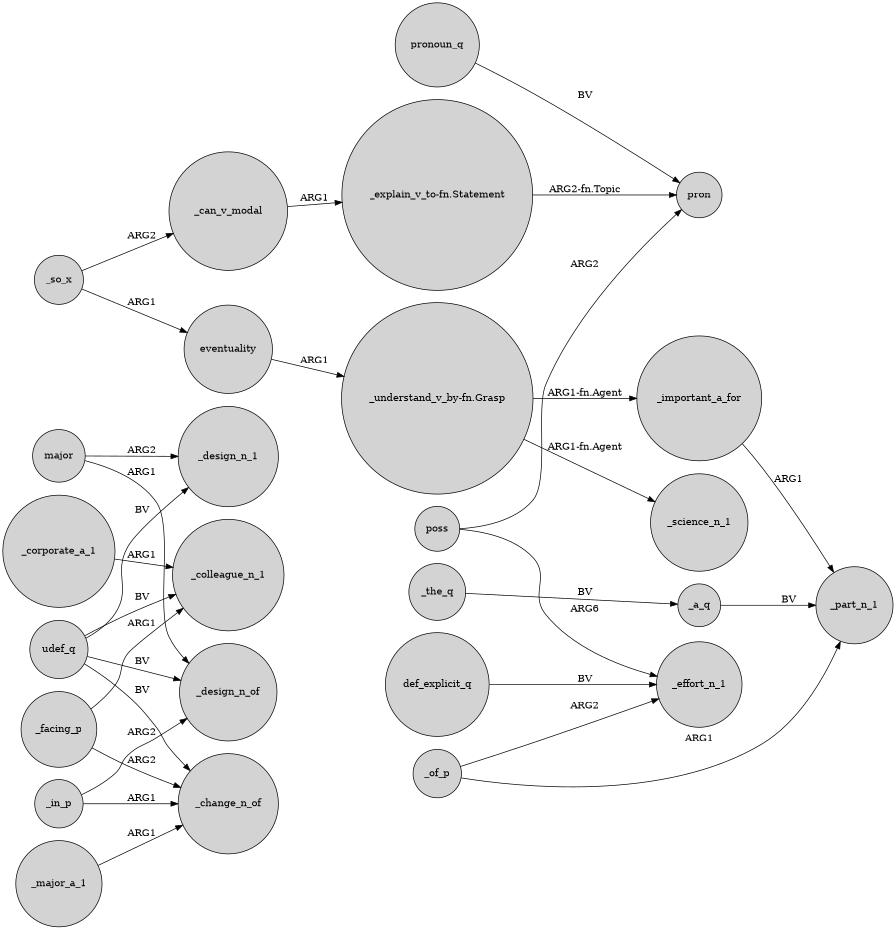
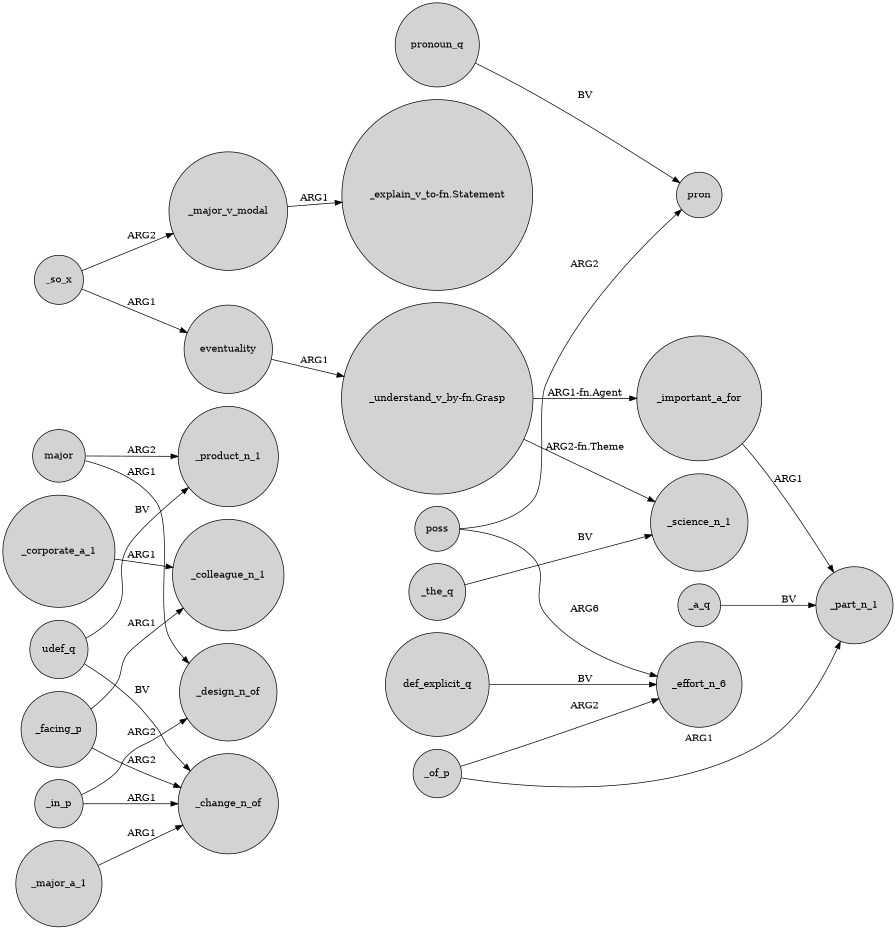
  digraph {
    rankdir=LR
    node [shape=circle style=filled]
    _corporate_a_1
    _colleague_n_1
    poss
    pron
-   _effort_n_1
-   _can_v_modal
+   _effort_n_1 [label=_effort_n_6]
+   _can_v_modal [label=_major_v_modal]
    "_explain_v_to-fn.Statement"
    n8 [label=major]
    _design_n_of
-   _product_n_1 [label=_design_n_1]
+   _product_n_1
    _of_p
    _part_n_1
    _in_p
    _change_n_of
    pronoun_q
    udef_q
    "_understand_v_by-fn.Grasp"
    _science_n_1
    _important_a_for
    _the_q
    _facing_p
    def_explicit_q
    eventuality
    _so_x
    _a_q
    _major_a_1
    _corporate_a_1 -> _colleague_n_1 [label=ARG1]
    poss -> pron [label=ARG2]
    poss -> _effort_n_1 [label=ARG6]
    _can_v_modal -> "_explain_v_to-fn.Statement" [label=ARG1]
-   "_explain_v_to-fn.Statement" -> pron [label="ARG2-fn.Topic"]
    n8 -> _design_n_of [label=ARG1]
    n8 -> _product_n_1 [label=ARG2]
    _of_p -> _effort_n_1 [label=ARG2]
    _of_p -> _part_n_1 [label=ARG1]
    _in_p -> _design_n_of [label=ARG2]
    _in_p -> _change_n_of [label=ARG1]
    pronoun_q -> pron [label=BV]
-   udef_q -> _colleague_n_1 [label=BV]
-   udef_q -> _design_n_of [label=BV]
    udef_q -> _product_n_1 [label=BV]
    udef_q -> _change_n_of [label=BV]
-   "_understand_v_by-fn.Grasp" -> _science_n_1 [label="ARG1-fn.Agent"]
+   "_understand_v_by-fn.Grasp" -> _science_n_1 [label="ARG2-fn.Theme"]
    "_understand_v_by-fn.Grasp" -> _important_a_for [label="ARG1-fn.Agent"]
    _important_a_for -> _part_n_1 [label=ARG1]
-   _the_q -> _a_q [label=BV]
+   _the_q -> _science_n_1 [label=BV]
    _facing_p -> _colleague_n_1 [label=ARG1]
    _facing_p -> _change_n_of [label=ARG2]
    def_explicit_q -> _effort_n_1 [label=BV]
    eventuality -> "_understand_v_by-fn.Grasp" [label=ARG1]
    _so_x -> _can_v_modal [label=ARG2]
    _so_x -> eventuality [label=ARG1]
    _a_q -> _part_n_1 [label=BV]
    _major_a_1 -> _change_n_of [label=ARG1]
  }
